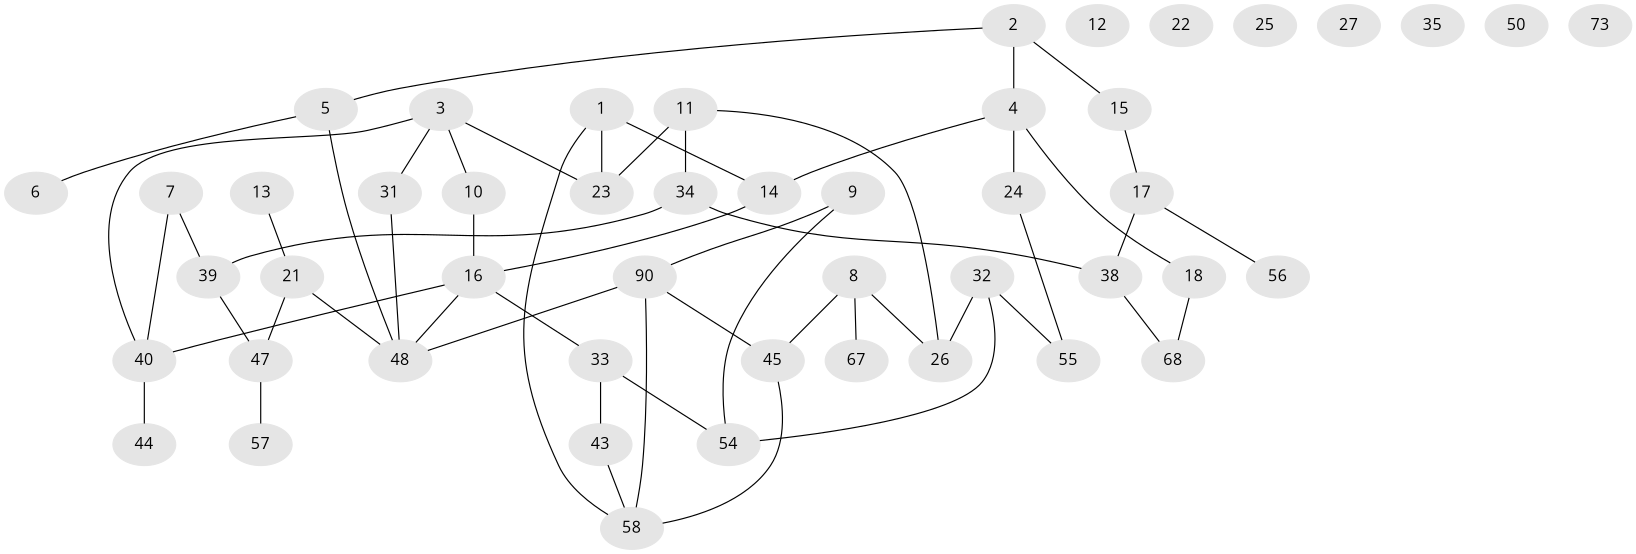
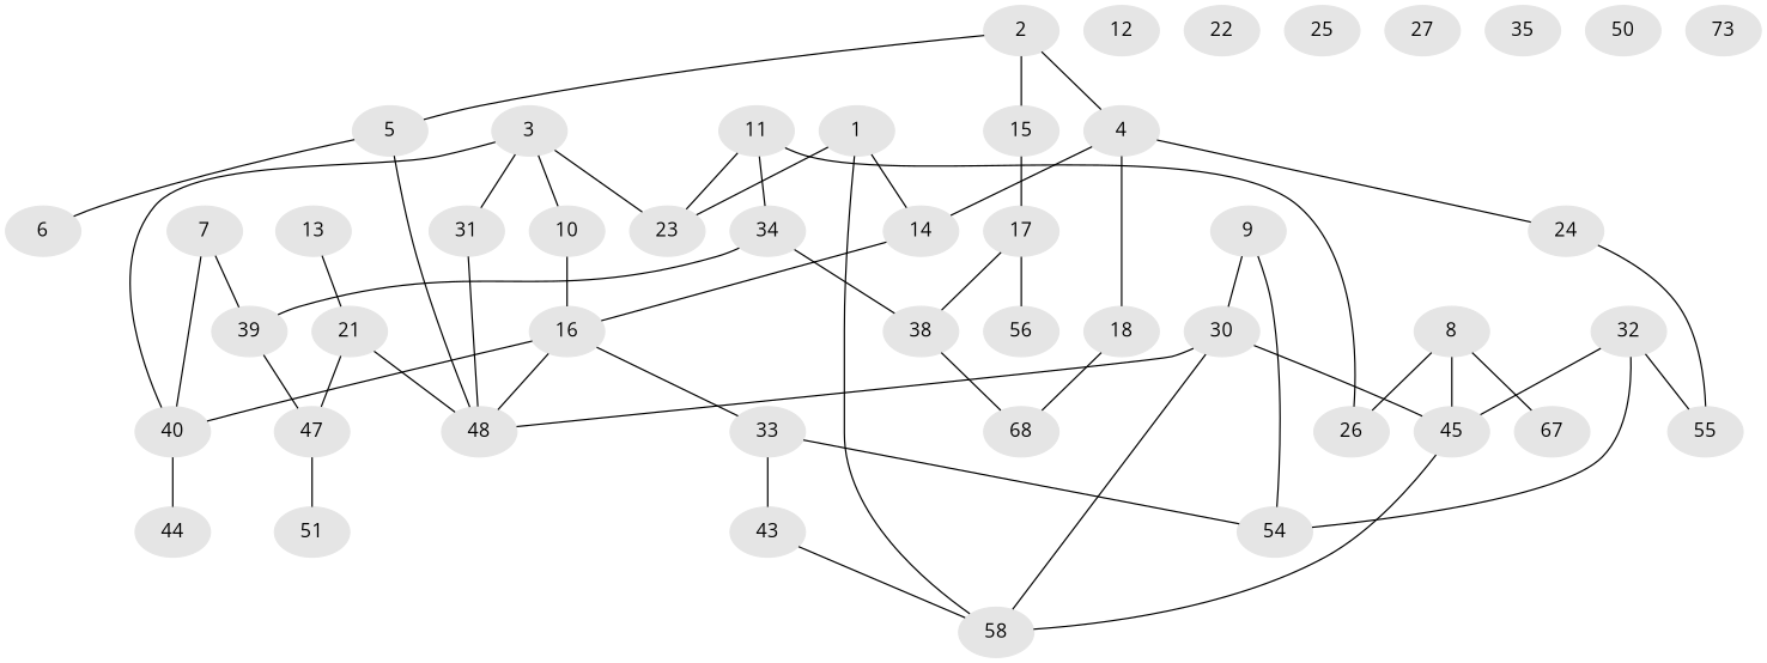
  graph {
    fontname="Open Sans"
    node [color=gray90 fontname="Open Sans" style=filled]
    edge [fontname="Open Sans"]
    1 [super="+64"]
    14 [super="+65"]
    23 [super="+41"]
    58 [super="+59"]
    16 [super="+29"]
    2 [super="+28"]
    4 [super="+63"]
    5 [super="+53"]
    15
    18 [super="+49"]
    24
    6
    48 [super="+66"]
    17 [super="+20"]
    3 [super="+69"]
    10
    31
    40 [super="+46"]
    n19 [label=44]
    68
    55 [super="+61"]
    7 [super="+19"]
    39 [super="+70"]
    47
    8 [super="+60"]
    26
    45 [super="+52"]
    67
-   30 [super="+44" label=90]
+   30 [super="+44"]
    9
    54 [super="+72"]
    33 [super="+36"]
    11 [super="+62"]
    34 [super="+71"]
    38
    12
    21 [super="+37"]
    13
    56
    43
-   51 [super="+57" label=57]
+   51 [super="+57"]
    22
    25
    27
    32
    35
    50
    73
    1 -- 14
    1 -- 23
    1 -- 58
    14 -- 16
    16 -- 48
    16 -- 40
    16 -- 33
    2 -- 4
    2 -- 5
    2 -- 15
    4 -- 14
    4 -- 18
    4 -- 24
    5 -- 6
    5 -- 48
    15 -- 17
    18 -- 68
    24 -- 55
    17 -- 38
    17 -- 56
    3 -- 23
    3 -- 10
    3 -- 31
    3 -- 40
    10 -- 16
    31 -- 48
    40 -- n19
    7 -- 40
    7 -- 39
    39 -- 47
    47 -- 51
    8 -- 26
    8 -- 45
    8 -- 67
    45 -- 58
    30 -- 58
    30 -- 48
    30 -- 45
    9 -- 30
    9 -- 54
    33 -- 54
    33 -- 43
    11 -- 23
    11 -- 26
    11 -- 34
    34 -- 39
    34 -- 38
    38 -- 68
    21 -- 48
    21 -- 47
    13 -- 21
    43 -- 58
    32 -- 55
-   32 -- 26
+   32 -- 45
    32 -- 54
  }
